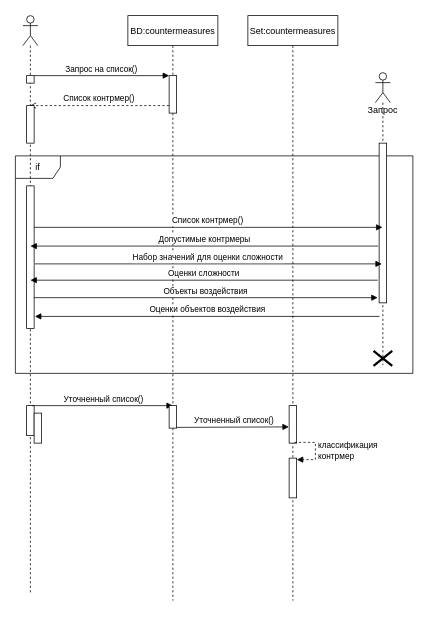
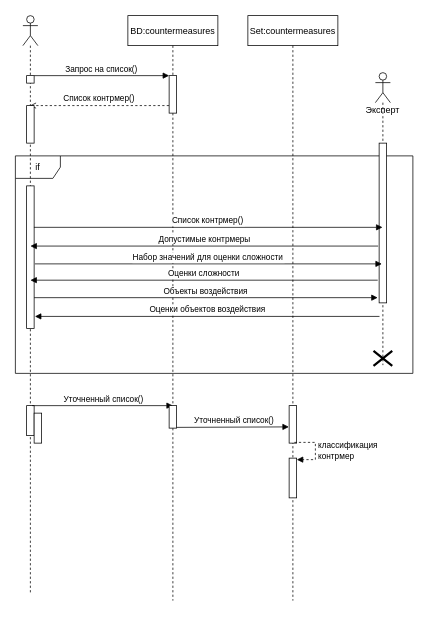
  <mxCell id="0" />
  <mxCell id="1" parent="0" />
  <mxCell id="2" value="if" style="shape=umlFrame;whiteSpace=wrap;html=1;" vertex="1" parent="1"><mxGeometry x="20" y="207" width="530" height="290" as="geometry" /></mxCell>
  <mxCell id="3" value="BD:countermeasures" style="shape=umlLifeline;perimeter=lifelinePerimeter;container=1;collapsible=0;recursiveResize=0;rounded=0;shadow=0;strokeWidth=1;" parent="1" vertex="1"><mxGeometry x="170" y="20" width="120" height="780" as="geometry" /></mxCell>
  <mxCell id="4" value="" style="points=[];perimeter=orthogonalPerimeter;rounded=0;shadow=0;strokeWidth=1;" parent="3" vertex="1"><mxGeometry x="55" y="80" width="10" height="50" as="geometry" /></mxCell>
  <mxCell id="5" value="Запрос на список()" style="verticalAlign=bottom;endArrow=block;entryX=0;entryY=0;shadow=0;strokeWidth=1;" parent="1" target="4" edge="1"><mxGeometry relative="1" as="geometry"><mxPoint x="45" y="100" as="sourcePoint" /></mxGeometry></mxCell>
  <mxCell id="6" value="Список контрмер()" style="verticalAlign=bottom;endArrow=open;shadow=0;strokeWidth=1;exitX=-0.018;exitY=0.799;exitDx=0;exitDy=0;exitPerimeter=0;dashed=1;endFill=0;" parent="1" source="4" target="7" edge="1"><mxGeometry relative="1" as="geometry"><mxPoint x="223" y="140" as="sourcePoint" /><mxPoint x="50" y="140" as="targetPoint" /></mxGeometry></mxCell>
  <mxCell id="7" value="" style="shape=umlLifeline;participant=umlActor;perimeter=lifelinePerimeter;whiteSpace=wrap;html=1;container=1;collapsible=0;recursiveResize=0;verticalAlign=top;spacingTop=36;outlineConnect=0;" vertex="1" parent="1"><mxGeometry x="30" y="20" width="20" height="770" as="geometry" /></mxCell>
  <mxCell id="8" value="" style="html=1;points=[];perimeter=orthogonalPerimeter;" vertex="1" parent="7"><mxGeometry x="5" y="120" width="10" height="50" as="geometry" /></mxCell>
  <mxCell id="9" value="" style="html=1;points=[];perimeter=orthogonalPerimeter;" vertex="1" parent="7"><mxGeometry x="5" y="80" width="10" height="10" as="geometry" /></mxCell>
  <mxCell id="10" value="" style="html=1;points=[];perimeter=orthogonalPerimeter;" vertex="1" parent="7"><mxGeometry x="5" y="227" width="10" height="190" as="geometry" /></mxCell>
  <mxCell id="11" value="" style="html=1;points=[];perimeter=orthogonalPerimeter;" vertex="1" parent="7"><mxGeometry x="5" y="520" width="10" height="40" as="geometry" /></mxCell>
  <mxCell id="12" value="Set:countermeasures" style="shape=umlLifeline;perimeter=lifelinePerimeter;container=1;collapsible=0;recursiveResize=0;rounded=0;shadow=0;strokeWidth=1;fontStyle=0" vertex="1" parent="1"><mxGeometry x="330" y="20" width="120" height="780" as="geometry" /></mxCell>
  <mxCell id="13" value="" style="points=[];perimeter=orthogonalPerimeter;rounded=0;shadow=0;strokeWidth=1;" vertex="1" parent="12"><mxGeometry x="55" y="520" width="10" height="50" as="geometry" /></mxCell>
  <mxCell id="14" value="" style="html=1;points=[];perimeter=orthogonalPerimeter;" vertex="1" parent="12"><mxGeometry x="55" y="590" width="10" height="53" as="geometry" /></mxCell>
  <mxCell id="15" value="классификация &lt;br&gt;контрмер" style="edgeStyle=orthogonalEdgeStyle;html=1;align=left;spacingLeft=2;endArrow=block;rounded=0;dashed=1;exitX=0.7;exitY=0.98;exitDx=0;exitDy=0;exitPerimeter=0;entryX=1.02;entryY=0.038;entryDx=0;entryDy=0;entryPerimeter=0;" edge="1" parent="12" source="13" target="14"><mxGeometry x="0.029" relative="1" as="geometry"><mxPoint x="62" y="569" as="sourcePoint" /><Array as="points"><mxPoint x="90" y="569" /><mxPoint x="90" y="592" /></Array><mxPoint x="65" y="620" as="targetPoint" /><mxPoint as="offset" /></mxGeometry></mxCell>
  <mxCell id="16" value=" Уточненный список()" style="verticalAlign=bottom;endArrow=block;shadow=0;strokeWidth=1;exitX=1.183;exitY=0.554;exitDx=0;exitDy=0;exitPerimeter=0;" edge="1" parent="1"><mxGeometry relative="1" as="geometry"><mxPoint x="42.33" y="540" as="sourcePoint" /><mxPoint x="230" y="540" as="targetPoint" /></mxGeometry></mxCell>
- <mxCell id="17" value="Запрос" style="shape=umlLifeline;participant=umlActor;perimeter=lifelinePerimeter;whiteSpace=wrap;html=1;container=1;collapsible=0;recursiveResize=0;verticalAlign=top;spacingTop=36;outlineConnect=0;" vertex="1" parent="1"><mxGeometry x="500" y="96" width="20" height="390" as="geometry" /></mxCell>
+ <mxCell id="17" value="Эксперт" style="shape=umlLifeline;participant=umlActor;perimeter=lifelinePerimeter;whiteSpace=wrap;html=1;container=1;collapsible=0;recursiveResize=0;verticalAlign=top;spacingTop=36;outlineConnect=0;" vertex="1" parent="1"><mxGeometry x="500" y="96" width="20" height="390" as="geometry" /></mxCell>
  <mxCell id="18" value="" style="html=1;points=[];perimeter=orthogonalPerimeter;" vertex="1" parent="17"><mxGeometry x="5" y="94" width="10" height="213" as="geometry" /></mxCell>
  <mxCell id="19" value="Список контрмер()" style="verticalAlign=bottom;endArrow=block;shadow=0;strokeWidth=1;exitX=0.971;exitY=0.291;exitDx=0;exitDy=0;exitPerimeter=0;" edge="1" parent="1" source="10"><mxGeometry relative="1" as="geometry"><mxPoint x="48" y="257" as="sourcePoint" /><mxPoint x="509.5" y="302.29" as="targetPoint" /></mxGeometry></mxCell>
  <mxCell id="20" value="Допустимые контрмеры" style="html=1;verticalAlign=bottom;endArrow=block;exitX=-0.133;exitY=0.539;exitDx=0;exitDy=0;exitPerimeter=0;" edge="1" parent="1"><mxGeometry relative="1" as="geometry"><mxPoint x="503.67" y="327.247" as="sourcePoint" /><mxPoint x="40.024" y="327.247" as="targetPoint" /></mxGeometry></mxCell>
  <mxCell id="21" value="Набор значений для оценки сложности" style="verticalAlign=bottom;endArrow=block;shadow=0;strokeWidth=1;exitX=1.183;exitY=0.374;exitDx=0;exitDy=0;exitPerimeter=0;" edge="1" parent="1"><mxGeometry relative="1" as="geometry"><mxPoint x="46" y="351" as="sourcePoint" /><mxPoint x="508.67" y="351" as="targetPoint" /></mxGeometry></mxCell>
  <mxCell id="22" value="Оценки сложности" style="html=1;verticalAlign=bottom;endArrow=block;exitX=-0.186;exitY=0.773;exitDx=0;exitDy=0;exitPerimeter=0;" edge="1" parent="1"><mxGeometry relative="1" as="geometry"><mxPoint x="503.14" y="372.729" as="sourcePoint" /><mxPoint x="40.024" y="372.729" as="targetPoint" /></mxGeometry></mxCell>
  <mxCell id="23" value="Объекты воздействия" style="verticalAlign=bottom;endArrow=block;shadow=0;strokeWidth=1;entryX=-0.186;entryY=0.902;entryDx=0;entryDy=0;entryPerimeter=0;" edge="1" parent="1"><mxGeometry relative="1" as="geometry"><mxPoint x="45" y="396.046" as="sourcePoint" /><mxPoint x="503.14" y="396.046" as="targetPoint" /></mxGeometry></mxCell>
  <mxCell id="24" value="Оценки объектов воздействия" style="html=1;verticalAlign=bottom;endArrow=block;entryX=1.502;entryY=0.895;entryDx=0;entryDy=0;entryPerimeter=0;" edge="1" parent="1"><mxGeometry relative="1" as="geometry"><mxPoint x="505.5" y="421.05" as="sourcePoint" /><mxPoint x="46.02" y="421.05" as="targetPoint" /></mxGeometry></mxCell>
  <mxCell id="25" value="" style="shape=umlDestroy;whiteSpace=wrap;html=1;strokeWidth=3;" vertex="1" parent="1"><mxGeometry x="497.5" y="467" width="25" height="20" as="geometry" /></mxCell>
  <mxCell id="26" value="" style="points=[];perimeter=orthogonalPerimeter;rounded=0;shadow=0;strokeWidth=1;" vertex="1" parent="1"><mxGeometry x="225" y="540" width="10" height="30" as="geometry" /></mxCell>
  <mxCell id="27" value=" Уточненный список()" style="verticalAlign=bottom;endArrow=block;shadow=0;strokeWidth=1;exitX=1.033;exitY=0.967;exitDx=0;exitDy=0;exitPerimeter=0;entryX=-0.033;entryY=0.567;entryDx=0;entryDy=0;entryPerimeter=0;" edge="1" parent="1" source="26" target="13"><mxGeometry relative="1" as="geometry"><mxPoint x="240" y="570" as="sourcePoint" /><mxPoint x="388.67" y="570" as="targetPoint" /></mxGeometry></mxCell>
  <mxCell id="28" value="" style="html=1;points=[];perimeter=orthogonalPerimeter;" vertex="1" parent="1"><mxGeometry x="45" y="550" width="10" height="40" as="geometry" /></mxCell>
